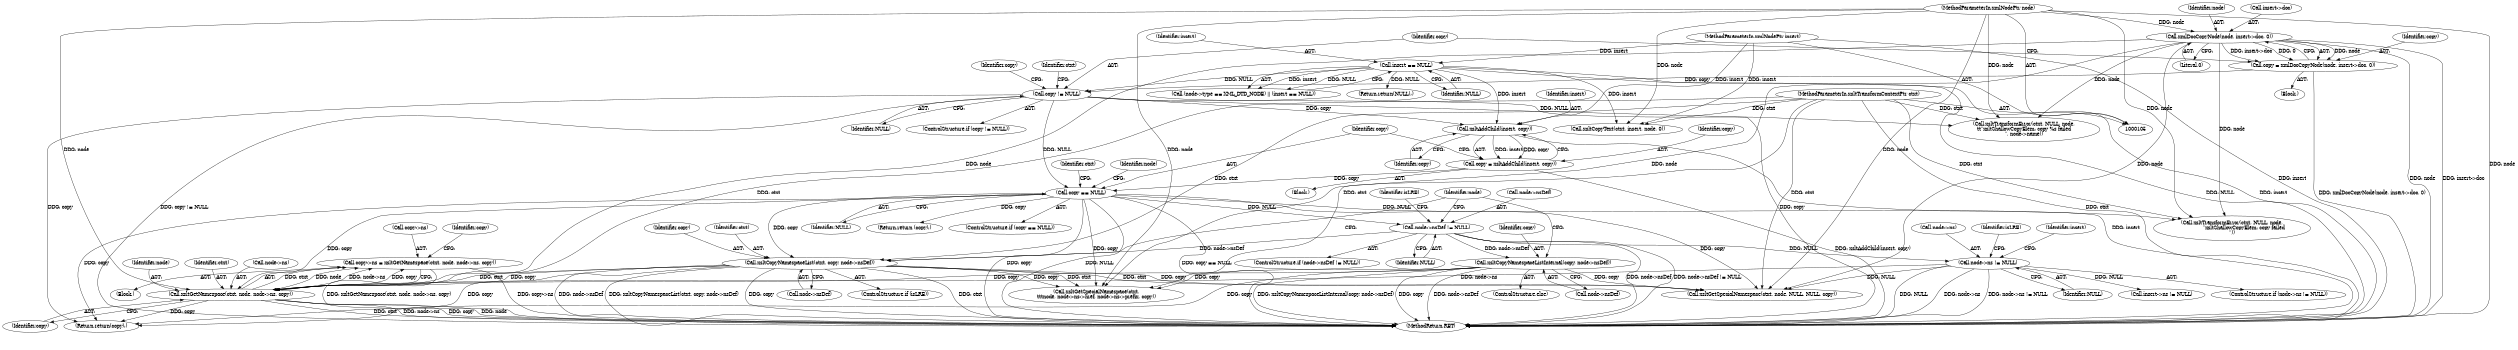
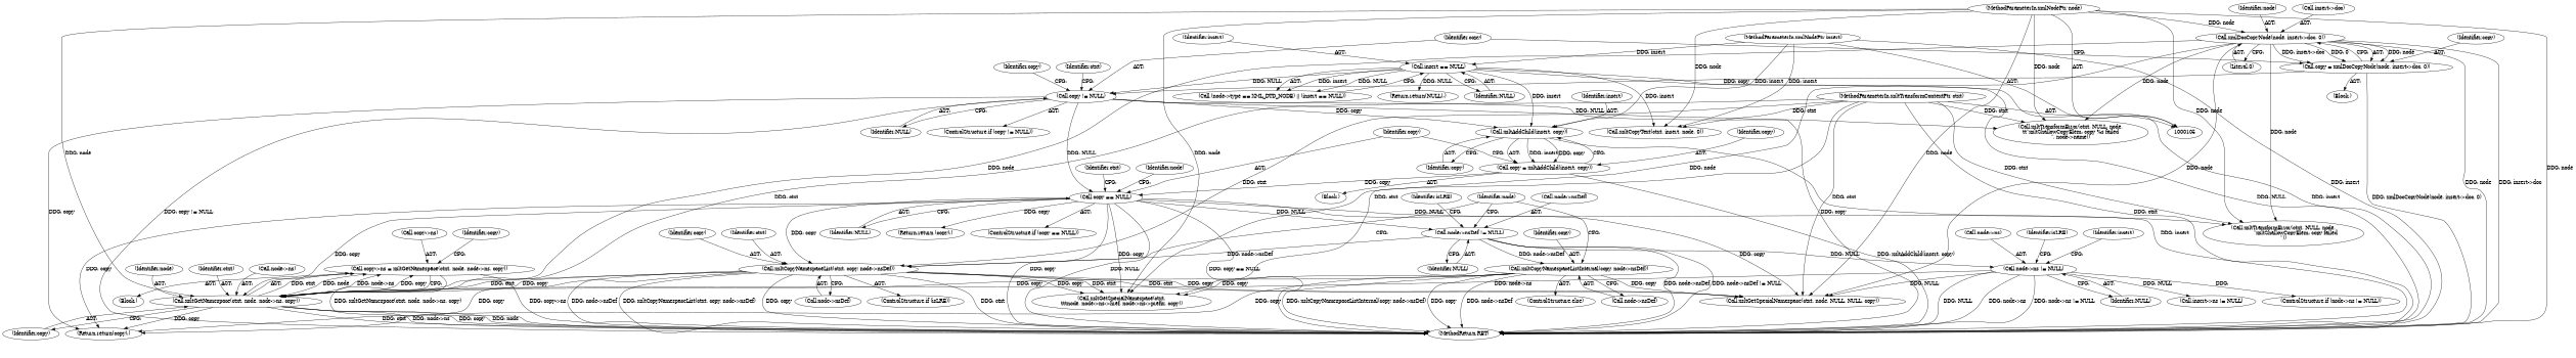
  digraph {
    fontname="DejaVu Serif"
    node [fontname="DejaVu Serif"]
    edge [fontname="DejaVu Serif"]
    n1 [label="(Call,copy->ns = xsltGetNamespace(ctxt, node, node->ns, copy))"]
    n2 [label="(Call,xsltGetNamespace(ctxt, node, node->ns, copy))"]
    n3 [label="(Block,)"]
    n4 [label="(MethodReturn,RET)"]
    n5 [label="(Identifier,copy)"]
    n6 [label="(Return,return(copy);)"]
    n7 [label="(Call,xsltCopyNamespaceList(ctxt, copy, node->nsDef))"]
    n8 [label="(Call,node->nsDef)"]
    n9 [label="(ControlStructure,if (isLRE))"]
    n10 [label="(Call,xsltGetSpecialNamespace(ctxt,\n\t\t\tnode, node->ns->href, node->ns->prefix, copy))"]
    n11 [label="(Call,xsltGetSpecialNamespace(ctxt, node, NULL, NULL, copy))"]
    n12 [label="(MethodParameterIn,xsltTransformContextPtr ctxt)"]
    n13 [label="(Call,xsltTransformError(ctxt, NULL, node,\n\t\t\"xsltShallowCopyElem: copy %s failed\n\", node->name))"]
    n14 [label="(Call,xsltTransformError(ctxt, NULL, node,\n                \"xsltShallowCopyElem: copy failed\n\"))"]
    n15 [label="(Call,xsltCopyText(ctxt, insert, node, 0))"]
    1000105
    n17 [label="(Call,copy == NULL)"]
    n18 [label="(Call,node->nsDef != NULL)"]
    n19 [label="(Identifier,NULL)"]
    n20 [label="(Return,return (copy);)"]
    n21 [label="(ControlStructure,if (copy == NULL))"]
    n22 [label="(Call,xsltCopyNamespaceListInternal(copy, node->nsDef))"]
    n23 [label="(Call,node->ns != NULL)"]
-   n24 [label="(ControlStructure,if (node->nsDef != NULL))"]
    n25 [label="(Identifier,NULL)"]
    n26 [label="(ControlStructure,else)"]
    n27 [label="(Call,node->nsDef)"]
    n28 [label="(Call,copy = xsltAddChild(insert, copy))"]
    n29 [label="(Call,xsltAddChild(insert, copy))"]
    n30 [label="(Block,)"]
    n31 [label="(Identifier,copy)"]
    n32 [label="(Call,insert == NULL)"]
    n33 [label="(Call,copy != NULL)"]
    n34 [label="(Call,(node->type == XML_DTD_NODE) || (insert == NULL))"]
    n35 [label="(Return,return(NULL);)"]
    n36 [label="(Identifier,NULL)"]
    n37 [label="(Identifier,NULL)"]
    n38 [label="(ControlStructure,if (copy != NULL))"]
    n39 [label="(MethodParameterIn,xmlNodePtr insert)"]
    n40 [label="(Call,copy = xmlDocCopyNode(node, insert->doc, 0))"]
    n41 [label="(Call,xmlDocCopyNode(node, insert->doc, 0))"]
    n42 [label="(Block,)"]
    n43 [label="(Literal,0)"]
    n44 [label="(MethodParameterIn,xmlNodePtr node)"]
    n45 [label="(ControlStructure,if (node->ns != NULL))"]
    n46 [label="(Identifier,NULL)"]
    n47 [label="(Call,insert->ns != NULL)"]
    n48 [label="(Identifier,copy)"]
    n49 [label="(Identifier,copy)"]
    n50 [label="(Identifier,ctxt)"]
    n51 [label="(Identifier,copy)"]
    n52 [label="(Identifier,insert)"]
    n53 [label="(Identifier,node)"]
    n54 [label="(Identifier,copy)"]
    n55 [label="(Call,node->ns)"]
    n56 [label="(Identifier,ctxt)"]
    n57 [label="(Identifier,insert)"]
    n58 [label="(Identifier,copy)"]
    n59 [label="(Identifier,node)"]
    n60 [label="(Identifier,copy)"]
    n61 [label="(Identifier,ctxt)"]
    n62 [label="(Identifier,ctxt)"]
    n63 [label="(Identifier,insert)"]
    n64 [label="(Call,node->ns)"]
    n65 [label="(Call,insert->doc)"]
    n66 [label="(Call,node->nsDef)"]
    n67 [label="(Identifier,copy)"]
    n68 [label="(Identifier,copy)"]
    n69 [label="(Call,copy->ns)"]
    n70 [label="(Identifier,node)"]
    n71 [label="(Identifier,isLRE)"]
    n72 [label="(Identifier,node)"]
    n73 [label="(Identifier,isLRE)"]
    n1 -> n2 [label="CFG: "]
    n1 -> n3 [label="AST: "]
    n1 -> n4 [label="DDG: xsltGetNamespace(ctxt, node, node->ns, copy)"]
    n1 -> n4 [label="DDG: copy->ns"]
    n2 -> n1 [label="AST: "]
    n2 -> n1 [label="DDG: ctxt"]
    n2 -> n1 [label="DDG: node"]
    n2 -> n1 [label="DDG: node->ns"]
    n2 -> n1 [label="DDG: copy"]
    n2 -> n4 [label="DDG: copy"]
    n2 -> n4 [label="DDG: node"]
    n2 -> n4 [label="DDG: ctxt"]
    n2 -> n4 [label="DDG: node->ns"]
    n2 -> n5 [label="CFG: "]
    n2 -> n6 [label="DDG: copy"]
    n5 -> n2 [label="AST: "]
    n7 -> n2 [label="DDG: ctxt"]
    n7 -> n2 [label="DDG: copy"]
    n7 -> n4 [label="DDG: xsltCopyNamespaceList(ctxt, copy, node->nsDef)"]
    n7 -> n4 [label="DDG: copy"]
    n7 -> n4 [label="DDG: ctxt"]
    n7 -> n4 [label="DDG: node->nsDef"]
    n7 -> n6 [label="DDG: copy"]
    n7 -> n8 [label="CFG: "]
    n7 -> n9 [label="AST: "]
    n7 -> n10 [label="DDG: ctxt"]
    n7 -> n10 [label="DDG: copy"]
    n7 -> n11 [label="DDG: ctxt"]
    n7 -> n11 [label="DDG: copy"]
    n8 -> n7 [label="AST: "]
    n12 -> n2 [label="DDG: ctxt"]
    n12 -> n4 [label="DDG: ctxt"]
    n12 -> n7 [label="DDG: ctxt"]
    n12 -> n10 [label="DDG: ctxt"]
    n12 -> n11 [label="DDG: ctxt"]
    n12 -> n13 [label="DDG: ctxt"]
    n12 -> n14 [label="DDG: ctxt"]
    n12 -> n15 [label="DDG: ctxt"]
    n12 -> 1000105 [label="AST: "]
    n17 -> n2 [label="DDG: copy"]
    n17 -> n4 [label="DDG: copy == NULL"]
    n17 -> n4 [label="DDG: copy"]
    n17 -> n4 [label="DDG: NULL"]
    n17 -> n6 [label="DDG: copy"]
    n17 -> n7 [label="DDG: copy"]
    n17 -> n10 [label="DDG: copy"]
    n17 -> n11 [label="DDG: copy"]
    n17 -> n14 [label="DDG: NULL"]
    n17 -> n18 [label="DDG: NULL"]
    n17 -> n19 [label="CFG: "]
    n17 -> n20 [label="DDG: copy"]
    n17 -> n21 [label="AST: "]
    n18 -> n4 [label="DDG: node->nsDef"]
    n18 -> n4 [label="DDG: node->nsDef != NULL"]
    n18 -> n7 [label="DDG: node->nsDef"]
    n18 -> n22 [label="DDG: node->nsDef"]
    n18 -> n23 [label="DDG: NULL"]
-   n18 -> n24 [label="AST: "]
    n18 -> n25 [label="CFG: "]
    n19 -> n17 [label="AST: "]
    n22 -> n2 [label="DDG: copy"]
    n22 -> n4 [label="DDG: copy"]
    n22 -> n4 [label="DDG: node->nsDef"]
    n22 -> n4 [label="DDG: xsltCopyNamespaceListInternal(copy, node->nsDef)"]
    n22 -> n6 [label="DDG: copy"]
    n22 -> n10 [label="DDG: copy"]
    n22 -> n11 [label="DDG: copy"]
    n22 -> n26 [label="AST: "]
    n22 -> n27 [label="CFG: "]
    n23 -> n2 [label="DDG: node->ns"]
    n23 -> n4 [label="DDG: node->ns"]
    n23 -> n4 [label="DDG: node->ns != NULL"]
    n23 -> n4 [label="DDG: NULL"]
    n23 -> n11 [label="DDG: NULL"]
-   n23 -> n45 [label="AST: "]
+   n23 -> n45 [label="DDG: "]
    n23 -> n46 [label="CFG: "]
    n23 -> n47 [label="DDG: NULL"]
    n25 -> n18 [label="AST: "]
    n27 -> n22 [label="AST: "]
    n28 -> n4 [label="DDG: xsltAddChild(insert, copy)"]
    n28 -> n17 [label="DDG: copy"]
    n28 -> n29 [label="CFG: "]
    n28 -> n30 [label="AST: "]
    n29 -> n4 [label="DDG: insert"]
    n29 -> n28 [label="AST: "]
    n29 -> n28 [label="DDG: insert"]
    n29 -> n28 [label="DDG: copy"]
    n29 -> n31 [label="CFG: "]
    n31 -> n29 [label="AST: "]
    n32 -> n4 [label="DDG: NULL"]
    n32 -> n4 [label="DDG: insert"]
    n32 -> n15 [label="DDG: insert"]
    n32 -> n29 [label="DDG: insert"]
    n32 -> n33 [label="DDG: NULL"]
    n32 -> n34 [label="AST: "]
    n32 -> n34 [label="DDG: insert"]
    n32 -> n34 [label="DDG: NULL"]
    n32 -> n35 [label="DDG: NULL"]
    n32 -> n36 [label="CFG: "]
    n33 -> n4 [label="DDG: copy != NULL"]
    n33 -> n4 [label="DDG: copy"]
    n33 -> n6 [label="DDG: copy"]
    n33 -> n13 [label="DDG: NULL"]
    n33 -> n17 [label="DDG: NULL"]
    n33 -> n29 [label="DDG: copy"]
    n33 -> n37 [label="CFG: "]
    n33 -> n38 [label="AST: "]
    n34 -> n32 [label="CFG: "]
    n36 -> n32 [label="AST: "]
    n37 -> n33 [label="AST: "]
    n39 -> n4 [label="DDG: insert"]
    n39 -> n15 [label="DDG: insert"]
    n39 -> 1000105 [label="AST: "]
    n39 -> n29 [label="DDG: insert"]
    n39 -> n32 [label="DDG: insert"]
    n40 -> n4 [label="DDG: xmlDocCopyNode(node, insert->doc, 0)"]
    n40 -> n33 [label="DDG: copy"]
    n40 -> n41 [label="CFG: "]
    n40 -> n42 [label="AST: "]
    n41 -> n2 [label="DDG: node"]
    n41 -> n4 [label="DDG: node"]
    n41 -> n4 [label="DDG: insert->doc"]
    n41 -> n10 [label="DDG: node"]
    n41 -> n11 [label="DDG: node"]
    n41 -> n13 [label="DDG: node"]
    n41 -> n14 [label="DDG: node"]
    n41 -> n40 [label="AST: "]
    n41 -> n40 [label="DDG: node"]
    n41 -> n40 [label="DDG: insert->doc"]
    n41 -> n40 [label="DDG: 0"]
    n41 -> n43 [label="CFG: "]
    n43 -> n41 [label="AST: "]
    n44 -> n2 [label="DDG: node"]
    n44 -> n4 [label="DDG: node"]
    n44 -> n10 [label="DDG: node"]
    n44 -> n11 [label="DDG: node"]
    n44 -> n13 [label="DDG: node"]
    n44 -> n14 [label="DDG: node"]
    n44 -> n15 [label="DDG: node"]
    n44 -> 1000105 [label="AST: "]
    n44 -> n41 [label="DDG: node"]
    n46 -> n23 [label="AST: "]
    n48 -> n33 [label="CFG: "]
    n49 -> n28 [label="AST: "]
    n50 -> n17 [label="CFG: "]
    n51 -> n22 [label="AST: "]
    n52 -> n23 [label="CFG: "]
    n53 -> n2 [label="AST: "]
    n54 -> n17 [label="AST: "]
    n54 -> n28 [label="CFG: "]
    n55 -> n23 [label="AST: "]
    n56 -> n2 [label="AST: "]
    n57 -> n29 [label="AST: "]
    n58 -> n7 [label="AST: "]
    n59 -> n41 [label="AST: "]
    n60 -> n33 [label="AST: "]
    n60 -> n40 [label="CFG: "]
    n61 -> n33 [label="CFG: "]
    n62 -> n7 [label="AST: "]
    n63 -> n32 [label="AST: "]
    n64 -> n2 [label="AST: "]
    n65 -> n41 [label="AST: "]
    n66 -> n18 [label="AST: "]
    n67 -> n1 [label="CFG: "]
    n68 -> n40 [label="AST: "]
    n69 -> n1 [label="AST: "]
    n70 -> n17 [label="CFG: "]
    n71 -> n18 [label="CFG: "]
    n72 -> n7 [label="CFG: "]
    n72 -> n18 [label="CFG: "]
    n72 -> n22 [label="CFG: "]
    n73 -> n23 [label="CFG: "]
  }
